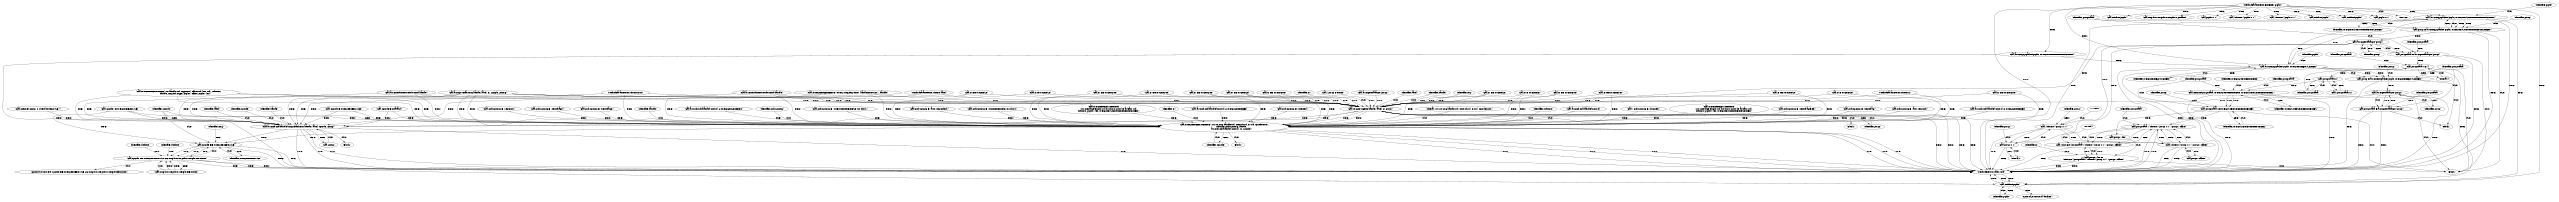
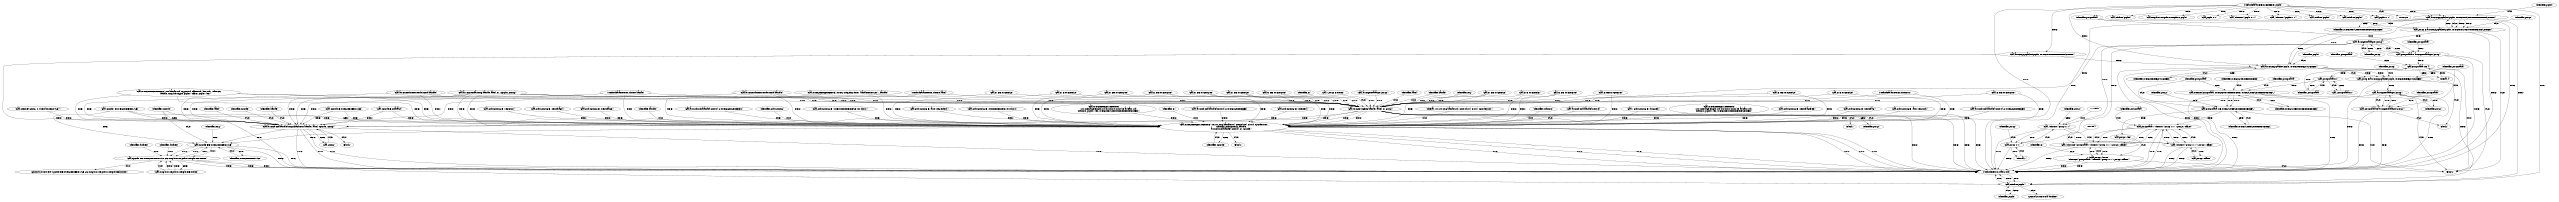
  digraph {
    n1 [label="(Call,avrc_copy_packet(p_pkt, AVRC_OP_SUB_UNIT_INFO_RSP_LEN))"]
    n2 [label="(Call,p_rsp = avrc_copy_packet(p_pkt, AVRC_OP_SUB_UNIT_INFO_RSP_LEN))"]
    n3 [label="(Call,avrc_copy_packet(p_pkt, AVRC_OP_REJ_MSG_LEN))"]
    n4 [label="(Call,osi_free(p_pkt))"]
    n5 [label="(MethodReturn,static void)"]
    n6 [label="(Identifier,AVRC_OP_SUB_UNIT_INFO_RSP_LEN)"]
    n7 [label="(Call,avrc_get_data_ptr(p_rsp))"]
    n8 [label="(Block,)"]
-   n9 [label="(Call,p_rsp = avrc_next_packet(p_pkt, AVRC_OP_REJ_MSG_LEN))"]
+   n9 [label="(Call,p_rsp = avrc_copy_packet(p_pkt, AVRC_OP_REJ_MSG_LEN))"]
    n10 [label="(Identifier,AVRC_OP_REJ_MSG_LEN)"]
    n11 [label="(Identifier,p_pkt)"]
    n12 [label="(ControlStructure,if (do_free))"]
    n13 [label="(MethodParameterIn,BT_HDR* p_pkt)"]
    n14 [label="(Call,osi_free(p_pkt))"]
-   n15 [label="(Call,msg.browse.p_browse_pkt = p_offset)"]
+   n15 [label="(Call,msg.browse.p_browse_pkt = p_pkt)"]
    n16 [label="(Call,p_pkt + 1)"]
    n17 [label="(Call,avrc_copy_packet(p_pkt, AVRC_OP_UNIT_INFO_RSP_LEN))"]
    n18 [label="(Call,(uint8_t*)(p_pkt + 1))"]
    n19 [label="(Call,(uint8_t*)(p_pkt + 1))"]
    n20 [label="(Call,osi_free(p_pkt))"]
    n21 [label="(Call,osi_free(p_pkt))"]
    n22 [label="(Call,p_pkt + 1)"]
    1000128
    n24 [label="(Call,p_rsp_data = avrc_get_data_ptr(p_rsp))"]
    n25 [label="(Call,(uint8_t*)(p_rsp + 1))"]
    n26 [label="(Call,p_rsp + 1)"]
    n27 [label="(Call,AVCT_MsgReq(handle, label, cr, p_rsp))"]
    n28 [label="(Identifier,p_rsp)"]
    n29 [label="(Call,p_rsp_data += 4)"]
    n30 [label="(Call,(uint8_t*)(p_rsp + 1) - p_rsp->offset)"]
    n31 [label="(Literal,1)"]
    n32 [label="(Call,avrc_cb.ccb[handle].msg_cback.Run(handle, label, opcode, &msg))"]
    n33 [label="(Call,AVRC_TRACE_WARNING(\"%s %s msg handle:%d, control:%d, cr:%d, opcode:x%x\",\n                       __func__, p_drop_msg, handle,\n                       avrc_cb.ccb[handle].control, cr, opcode))"]
    n34 [label="(Block,)"]
    n35 [label="(Identifier,p_rsp)"]
    n36 [label="(Call,p_rsp_data++)"]
    n37 [label="(Literal,4)"]
    n38 [label="(Call,memset(p_rsp_data, AVRC_CMD_OPRND_PAD, AVRC_SUBRSP_OPRND_BYTES))"]
    n39 [label="(Identifier,p_rsp_data)"]
    n40 [label="(Call,*p_rsp_data++)"]
    n41 [label="(Call,p_rsp_data += AVRC_SUBRSP_OPRND_BYTES)"]
    n42 [label="(Identifier,AVRC_SUBRSP_OPRND_BYTES)"]
    n43 [label="(Call,p_rsp_data - (uint8_t*)(p_rsp + 1) - p_rsp->offset)"]
    n44 [label="(Identifier,AVRC_SUBRSP_OPRND_BYTES)"]
    n45 [label="(Call,p_rsp->len)"]
    n46 [label="(Call,(uint16_t)(p_rsp_data - (uint8_t*)(p_rsp + 1) - p_rsp->offset))"]
    n47 [label="(Call,p_rsp->len =\n (uint16_t)(p_rsp_data - (uint8_t*)(p_rsp + 1) - p_rsp->offset))"]
    n48 [label="(Call,p_rsp->offset)"]
    n49 [label="(Call,opcode == AVRC_OP_BROWSE)"]
    n50 [label="(Call,&msg)"]
    n51 [label="(Block,)"]
    n52 [label="(Identifier,opcode)"]
    n53 [label="(Block,)"]
    n54 [label="(Call,opcode == AVRC_OP_BROWSE && msg.browse.p_browse_pkt == NULL)"]
    n55 [label="(Identifier,AVRC_OP_BROWSE)"]
    n56 [label="(ControlStructure,if (opcode == AVRC_OP_BROWSE && msg.browse.p_browse_pkt == NULL))"]
    n57 [label="(Call,msg.browse.p_browse_pkt == NULL)"]
    n58 [label="(Call,avrc_get_data_ptr(p_rsp))"]
    n59 [label="(Block,)"]
    n60 [label="(Call,p_rsp_data = avrc_get_data_ptr(p_rsp))"]
    n61 [label="(Identifier,p_rsp)"]
    n62 [label="(Identifier,p_rsp_data)"]
-   n63 [label="(MethodParameterIn,uint8_t must)"]
+   n63 [label="(MethodParameterIn,uint8_t handle)"]
    n64 [label="(Identifier,p_rsp)"]
    n65 [label="(Call,AVRC_TRACE_WARNING(\n                \"%s: message length %d too short: must be at least %d\",\n                __func__, p_pkt->len, AVRC_OP_SUB_UNIT_INFO_RSP_LEN))"]
    n66 [label="(Identifier,label)"]
    n67 [label="(Identifier,cr)"]
    n68 [label="(Identifier,p_rsp_data)"]
    n69 [label="(Call,avrc_cb.ccb[handle].control & AVRC_CT_TARGET)"]
    n70 [label="(Identifier,p_rsp_data)"]
    n71 [label="(Call,cr = AVCT_RSP)"]
    n72 [label="(Identifier,p_rsp)"]
    n73 [label="(Call,p_drop_msg = \"rejected\")"]
    n74 [label="(Identifier,cr)"]
    n75 [label="(Identifier,p_pkt)"]
    n76 [label="(Identifier,p_rsp)"]
    n77 [label="(Call,cr == AVCT_CMD)"]
    n78 [label="(Identifier,msg)"]
    n79 [label="(Identifier,cr)"]
    n80 [label="(Identifier,p_rsp_data)"]
    n81 [label="(Call,avrc_cb.ccb[handle].control & AVRC_CT_TARGET)"]
    n82 [label="(Call,cr == AVCT_CMD)"]
    n83 [label="(Call,p_drop_msg = \"req_cont\")"]
    n84 [label="(Call,p_drop_msg = \"sent_fragd\")"]
    n85 [label="(Call,p_drop_msg = \"sent_frag3\")"]
    n86 [label="(Identifier,opcode)"]
    n87 [label="(Identifier,AVRC_CMD_OPRND_PAD)"]
    n88 [label="(Call,cr == AVCT_CMD)"]
    n89 [label="(Call,cr == AVCT_CMD)"]
    n90 [label="(Identifier,handle)"]
    n91 [label="(Call,cr == AVCT_CMD)"]
    n92 [label="(Identifier,handle)"]
    n93 [label="(Identifier,opcode)"]
    n94 [label="(Call,cr == AVCT_RSP)"]
    n95 [label="(Call,avrc_cb.ccb[handle].control & AVRC_CT_CONTROL)"]
    n96 [label="(Identifier,p_rsp_data)"]
    n97 [label="(Identifier,p_drop_msg)"]
    n98 [label="(Call,cr == AVCT_CMD)"]
    n99 [label="(MethodParameterIn,uint8_t label)"]
    n100 [label="(Call,opcode != AVRC_OP_BROWSE)"]
    n101 [label="(Call,p_drop_msg = \"SUB_UNIT_INFO_RSP too short\")"]
    n102 [label="(Call,AVRC_TRACE_DEBUG(\"%s handle:%d, ctype:%d, offset:%d, len: %d\", __func__,\n                      handle, msg.hdr.ctype, p_pkt->offset, p_pkt->len))"]
    n103 [label="(Identifier,do_free)"]
    n104 [label="(Call,avrc_send_next_vendor_cmd(handle))"]
    n105 [label="(Identifier,p_pkt)"]
    n106 [label="(Call,cr == AVCT_RSP)"]
    n107 [label="(Identifier,p_rsp_data)"]
    n108 [label="(Call,cr = AVCT_RSP)"]
    n109 [label="(Call,* p_rsp = NULL)"]
    n110 [label="(Call,opcode = AVRC_OP_BROWSE)"]
    n111 [label="(Call,p_drop_msg = \"auto responded\")"]
    n112 [label="(Call,p_drop_msg = \"UNIT_INFO_RSP too short\")"]
    n113 [label="(Call,avrc_proc_far_msg(handle, label, cr, &p_pkt, p_msg))"]
    n114 [label="(Call,cr == AVCT_CMD)"]
    n115 [label="(Call,cr == AVCT_RSP)"]
    n116 [label="(Identifier,p_rsp_data)"]
    n117 [label="(Literal,\"%s %s msg handle:%d, control:%d, cr:%d, opcode:x%x\")"]
    n118 [label="(Identifier,p_rsp)"]
    n119 [label="(Identifier,p_rsp_data)"]
    n120 [label="(Call,avrc_send_next_vendor_cmd(handle))"]
    n121 [label="(Call,AVRC_TRACE_DEBUG(\"AVRC: stopping timer (handle=0x%02x)\", handle))"]
    n122 [label="(Identifier,__func__)"]
    n123 [label="(Call,avrc_cb.ccb[handle].control)"]
    n124 [label="(Call,opcode = p_data[2])"]
    n125 [label="(Call,cr == AVCT_RSP)"]
    n126 [label="(Call,* p_drop_msg = \"dropped\")"]
    n127 [label="(Call,AVRC_TRACE_WARNING(\n                \"%s: message length %d too short: must be at least %d\",\n                __func__, p_pkt->len, AVRC_OP_UNIT_INFO_RSP_LEN))"]
    n128 [label="(Call,p_drop_msg = \"sent_frag_free\")"]
    n129 [label="(Call,cr = AVCT_RSP)"]
    n130 [label="(Call,avrc_get_data_ptr(p_rsp))"]
    n131 [label="(Identifier,label)"]
    n132 [label="(Identifier,p_rsp)"]
    n133 [label="(Identifier,do_free)"]
    n134 [label="(Identifier,handle)"]
    n135 [label="(Identifier,req)"]
    n136 [label="(Call,p_drop_msg = \"sent_frag\")"]
    n137 [label="(Call,p_drop_msg = \"auto respond\")"]
    n138 [label="(MethodParameterIn,uint8_t cr)"]
    n139 [label="(Call,memset(&msg, 0, sizeof(tAVRC_MSG)))"]
    1000554
    1000559
    n1 -> n2 [label="AST: "]
    n1 -> n2 [label="DDG: "]
    n1 -> n2 [label="DDG: "]
    n1 -> n3 [label="DDG: "]
    n1 -> n4 [label="DDG: "]
    n1 -> n5 [label="DDG: "]
    n1 -> n5 [label="DDG: "]
    n1 -> n6 [label="CFG: "]
    n2 -> n1 [label="CFG: "]
    n2 -> n5 [label="DDG: "]
    n2 -> n7 [label="DDG: "]
    n2 -> n8 [label="AST: "]
    n3 -> n4 [label="DDG: "]
    n3 -> n5 [label="DDG: "]
    n3 -> n5 [label="DDG: "]
    n3 -> n9 [label="AST: "]
    n3 -> n9 [label="DDG: "]
    n3 -> n9 [label="DDG: "]
    n3 -> n10 [label="CFG: "]
    n4 -> n5 [label="DDG: "]
    n4 -> n5 [label="DDG: "]
    n4 -> n11 [label="CFG: "]
    n4 -> n12 [label="AST: "]
    n5 -> n4 [label="CFG: "]
    n6 -> n1 [label="AST: "]
    n6 -> n3 [label="CFG: "]
    n7 -> n24 [label="AST: "]
    n7 -> n24 [label="DDG: "]
    n7 -> n25 [label="DDG: "]
    n7 -> n26 [label="DDG: "]
    n7 -> n27 [label="DDG: "]
    n7 -> n28 [label="CFG: "]
    n9 -> n5 [label="DDG: "]
    n9 -> n58 [label="DDG: "]
    n9 -> n59 [label="AST: "]
    n10 -> n3 [label="AST: "]
    n11 -> n4 [label="AST: "]
    n13 -> n1 [label="DDG: "]
    n13 -> n3 [label="DDG: "]
    n13 -> n4 [label="DDG: "]
    n13 -> n5 [label="DDG: "]
    n13 -> n14 [label="DDG: "]
    n13 -> n15 [label="DDG: "]
    n13 -> n16 [label="DDG: "]
    n13 -> n17 [label="DDG: "]
    n13 -> n18 [label="DDG: "]
    n13 -> n19 [label="DDG: "]
    n13 -> n20 [label="DDG: "]
    n13 -> n21 [label="DDG: "]
    n13 -> n22 [label="DDG: "]
    n13 -> 1000128 [label="AST: "]
    n17 -> n3 [label="DDG: "]
    n17 -> n4 [label="DDG: "]
    n24 -> n5 [label="DDG: "]
    n24 -> n7 [label="CFG: "]
    n24 -> n8 [label="AST: "]
    n24 -> n29 [label="DDG: "]
    n25 -> n5 [label="DDG: "]
    n25 -> n26 [label="CFG: "]
    n25 -> n30 [label="AST: "]
    n25 -> n30 [label="DDG: "]
    n26 -> n5 [label="DDG: "]
    n26 -> n25 [label="AST: "]
    n26 -> n31 [label="CFG: "]
    n27 -> n5 [label="DDG: "]
    n27 -> n5 [label="DDG: "]
    n27 -> n5 [label="DDG: "]
    n27 -> n5 [label="DDG: "]
    n27 -> n32 [label="DDG: "]
    n27 -> n32 [label="DDG: "]
    n27 -> n33 [label="DDG: "]
    n27 -> n33 [label="DDG: "]
    n27 -> n34 [label="AST: "]
    n27 -> n35 [label="CFG: "]
    n28 -> n7 [label="AST: "]
    n29 -> n8 [label="AST: "]
    n29 -> n36 [label="DDG: "]
    n29 -> n37 [label="CFG: "]
    n30 -> n5 [label="DDG: "]
    n30 -> n5 [label="DDG: "]
    n30 -> n43 [label="AST: "]
    n30 -> n43 [label="DDG: "]
    n30 -> n43 [label="DDG: "]
    n30 -> n48 [label="CFG: "]
    n31 -> n26 [label="AST: "]
    n32 -> n5 [label="DDG: "]
    n32 -> n5 [label="DDG: "]
    n32 -> n5 [label="DDG: "]
    n32 -> n5 [label="DDG: "]
    n32 -> n49 [label="DDG: "]
    n32 -> n50 [label="CFG: "]
    n32 -> n51 [label="AST: "]
    n33 -> n5 [label="DDG: "]
    n33 -> n5 [label="DDG: "]
    n33 -> n5 [label="DDG: "]
    n33 -> n5 [label="DDG: "]
    n33 -> n5 [label="DDG: "]
    n33 -> n5 [label="DDG: "]
    n33 -> n49 [label="DDG: "]
    n33 -> n52 [label="CFG: "]
    n33 -> n53 [label="AST: "]
    n35 -> n27 [label="AST: "]
    n36 -> n38 [label="DDG: "]
    n36 -> n39 [label="CFG: "]
    n36 -> n40 [label="AST: "]
-   n37 -> n29 [label="AST: "]
+   n37 -> n29 [label="DDG: "]
    n38 -> n5 [label="DDG: "]
    n38 -> n5 [label="DDG: "]
    n38 -> n8 [label="AST: "]
    n38 -> n41 [label="DDG: "]
    n38 -> n41 [label="DDG: "]
    n38 -> n42 [label="CFG: "]
    n39 -> n29 [label="CFG: "]
    n39 -> n36 [label="AST: "]
    n40 -> n36 [label="CFG: "]
    n41 -> n8 [label="AST: "]
    n41 -> n43 [label="DDG: "]
    n41 -> n44 [label="CFG: "]
    n41 -> n45 [label="DDG: "]
    n42 -> n38 [label="AST: "]
    n43 -> n5 [label="DDG: "]
    n43 -> n5 [label="DDG: "]
    n43 -> n30 [label="CFG: "]
    n43 -> n46 [label="AST: "]
    n43 -> n46 [label="DDG: "]
    n43 -> n46 [label="DDG: "]
    n44 -> n41 [label="AST: "]
    n45 -> n47 [label="AST: "]
    n46 -> n5 [label="DDG: "]
    n46 -> n43 [label="CFG: "]
    n46 -> n47 [label="AST: "]
    n46 -> n47 [label="DDG: "]
    n47 -> n5 [label="DDG: "]
    n47 -> n5 [label="DDG: "]
    n47 -> n8 [label="AST: "]
    n47 -> n46 [label="CFG: "]
    n48 -> n30 [label="AST: "]
    n49 -> n5 [label="DDG: "]
    n49 -> n5 [label="DDG: "]
    n49 -> n54 [label="AST: "]
    n49 -> n54 [label="DDG: "]
    n49 -> n54 [label="DDG: "]
    n49 -> n55 [label="CFG: "]
    n50 -> n32 [label="AST: "]
    n52 -> n33 [label="AST: "]
    n54 -> n5 [label="DDG: "]
    n54 -> n5 [label="DDG: "]
    n54 -> n5 [label="DDG: "]
    n54 -> n49 [label="CFG: "]
    n54 -> n56 [label="AST: "]
    n54 -> n57 [label="CFG: "]
    n55 -> n49 [label="AST: "]
    n57 -> n54 [label="AST: "]
    n57 -> n54 [label="DDG: "]
    n57 -> n54 [label="DDG: "]
    n58 -> n5 [label="DDG: "]
    n58 -> n27 [label="DDG: "]
    n58 -> n60 [label="AST: "]
    n58 -> n60 [label="DDG: "]
    n58 -> n61 [label="CFG: "]
    n60 -> n5 [label="DDG: "]
    n60 -> n5 [label="DDG: "]
    n60 -> n58 [label="CFG: "]
    n60 -> n59 [label="AST: "]
    n61 -> n58 [label="AST: "]
    n62 -> n24 [label="CFG: "]
    n63 -> n27 [label="DDG: "]
    n63 -> n32 [label="DDG: "]
    n63 -> n33 [label="DDG: "]
    n64 -> n2 [label="AST: "]
    n65 -> n33 [label="DDG: "]
    n66 -> n32 [label="AST: "]
    n67 -> n33 [label="AST: "]
    n68 -> n29 [label="AST: "]
    n69 -> n33 [label="DDG: "]
    n70 -> n43 [label="AST: "]
    n71 -> n27 [label="DDG: "]
    n71 -> n33 [label="DDG: "]
    n72 -> n9 [label="AST: "]
    n73 -> n33 [label="DDG: "]
    n74 -> n27 [label="AST: "]
    n75 -> n1 [label="AST: "]
    n76 -> n41 [label="CFG: "]
    n77 -> n27 [label="DDG: "]
    n77 -> n33 [label="DDG: "]
    n78 -> n49 [label="CFG: "]
    n79 -> n47 [label="CFG: "]
    n80 -> n60 [label="CFG: "]
    n81 -> n33 [label="DDG: "]
    n82 -> n27 [label="DDG: "]
    n82 -> n33 [label="DDG: "]
    n83 -> n33 [label="DDG: "]
    n84 -> n33 [label="DDG: "]
    n85 -> n33 [label="DDG: "]
    n86 -> n32 [label="AST: "]
    n87 -> n38 [label="AST: "]
    n88 -> n27 [label="DDG: "]
    n88 -> n33 [label="DDG: "]
    n89 -> n27 [label="DDG: "]
    n89 -> n33 [label="DDG: "]
    n90 -> n33 [label="AST: "]
    n91 -> n27 [label="DDG: "]
    n91 -> n33 [label="DDG: "]
    n92 -> n32 [label="AST: "]
    n93 -> n32 [label="CFG: "]
    n93 -> n33 [label="CFG: "]
    n93 -> n49 [label="AST: "]
    n94 -> n27 [label="DDG: "]
    n94 -> n33 [label="DDG: "]
    n95 -> n33 [label="DDG: "]
    n96 -> n38 [label="CFG: "]
    n96 -> n41 [label="AST: "]
    n97 -> n33 [label="AST: "]
    n98 -> n27 [label="DDG: "]
    n98 -> n33 [label="DDG: "]
    n99 -> n27 [label="DDG: "]
    n99 -> n32 [label="DDG: "]
    n100 -> n32 [label="DDG: "]
    n100 -> n33 [label="DDG: "]
    n100 -> n49 [label="DDG: "]
    n101 -> n33 [label="DDG: "]
    n102 -> n27 [label="DDG: "]
    n102 -> n32 [label="DDG: "]
    n102 -> n33 [label="DDG: "]
    n102 -> n33 [label="DDG: "]
    n103 -> n54 [label="CFG: "]
    n104 -> n27 [label="DDG: "]
    n104 -> n32 [label="DDG: "]
    n104 -> n33 [label="DDG: "]
    n105 -> n3 [label="AST: "]
    n106 -> n27 [label="DDG: "]
    n106 -> n33 [label="DDG: "]
    n107 -> n2 [label="CFG: "]
    n107 -> n24 [label="AST: "]
    n108 -> n27 [label="DDG: "]
    n108 -> n33 [label="DDG: "]
    n109 -> n27 [label="DDG: "]
    n110 -> n32 [label="DDG: "]
    n110 -> n33 [label="DDG: "]
    n111 -> n33 [label="DDG: "]
    n112 -> n33 [label="DDG: "]
    n113 -> n27 [label="DDG: "]
    n113 -> n27 [label="DDG: "]
    n113 -> n27 [label="DDG: "]
    n113 -> n32 [label="DDG: "]
    n113 -> n32 [label="DDG: "]
    n113 -> n33 [label="DDG: "]
    n113 -> n33 [label="DDG: "]
    n114 -> n27 [label="DDG: "]
    n114 -> n33 [label="DDG: "]
    n115 -> n27 [label="DDG: "]
    n115 -> n33 [label="DDG: "]
    n116 -> n9 [label="CFG: "]
    n116 -> n60 [label="AST: "]
    n117 -> n33 [label="AST: "]
    n118 -> n26 [label="AST: "]
    n119 -> n38 [label="AST: "]
    n120 -> n27 [label="DDG: "]
    n120 -> n32 [label="DDG: "]
    n120 -> n33 [label="DDG: "]
    n121 -> n27 [label="DDG: "]
    n121 -> n32 [label="DDG: "]
    n121 -> n33 [label="DDG: "]
    n122 -> n33 [label="AST: "]
    n123 -> n33 [label="AST: "]
    n124 -> n32 [label="DDG: "]
    n124 -> n33 [label="DDG: "]
    n125 -> n27 [label="DDG: "]
    n125 -> n33 [label="DDG: "]
    n126 -> n33 [label="DDG: "]
    n127 -> n33 [label="DDG: "]
    n128 -> n33 [label="DDG: "]
    n129 -> n27 [label="DDG: "]
    n129 -> n33 [label="DDG: "]
    n130 -> n27 [label="DDG: "]
    n131 -> n27 [label="AST: "]
    n132 -> n25 [label="CFG: "]
    n133 -> n54 [label="CFG: "]
    n134 -> n27 [label="AST: "]
    n135 -> n27 [label="CFG: "]
    n136 -> n33 [label="DDG: "]
    n137 -> n33 [label="DDG: "]
    n138 -> n27 [label="DDG: "]
    n138 -> n33 [label="DDG: "]
    n139 -> n32 [label="DDG: "]
    1000554 -> n46 [label="AST: "]
    1000559 -> n25 [label="AST: "]
  }
